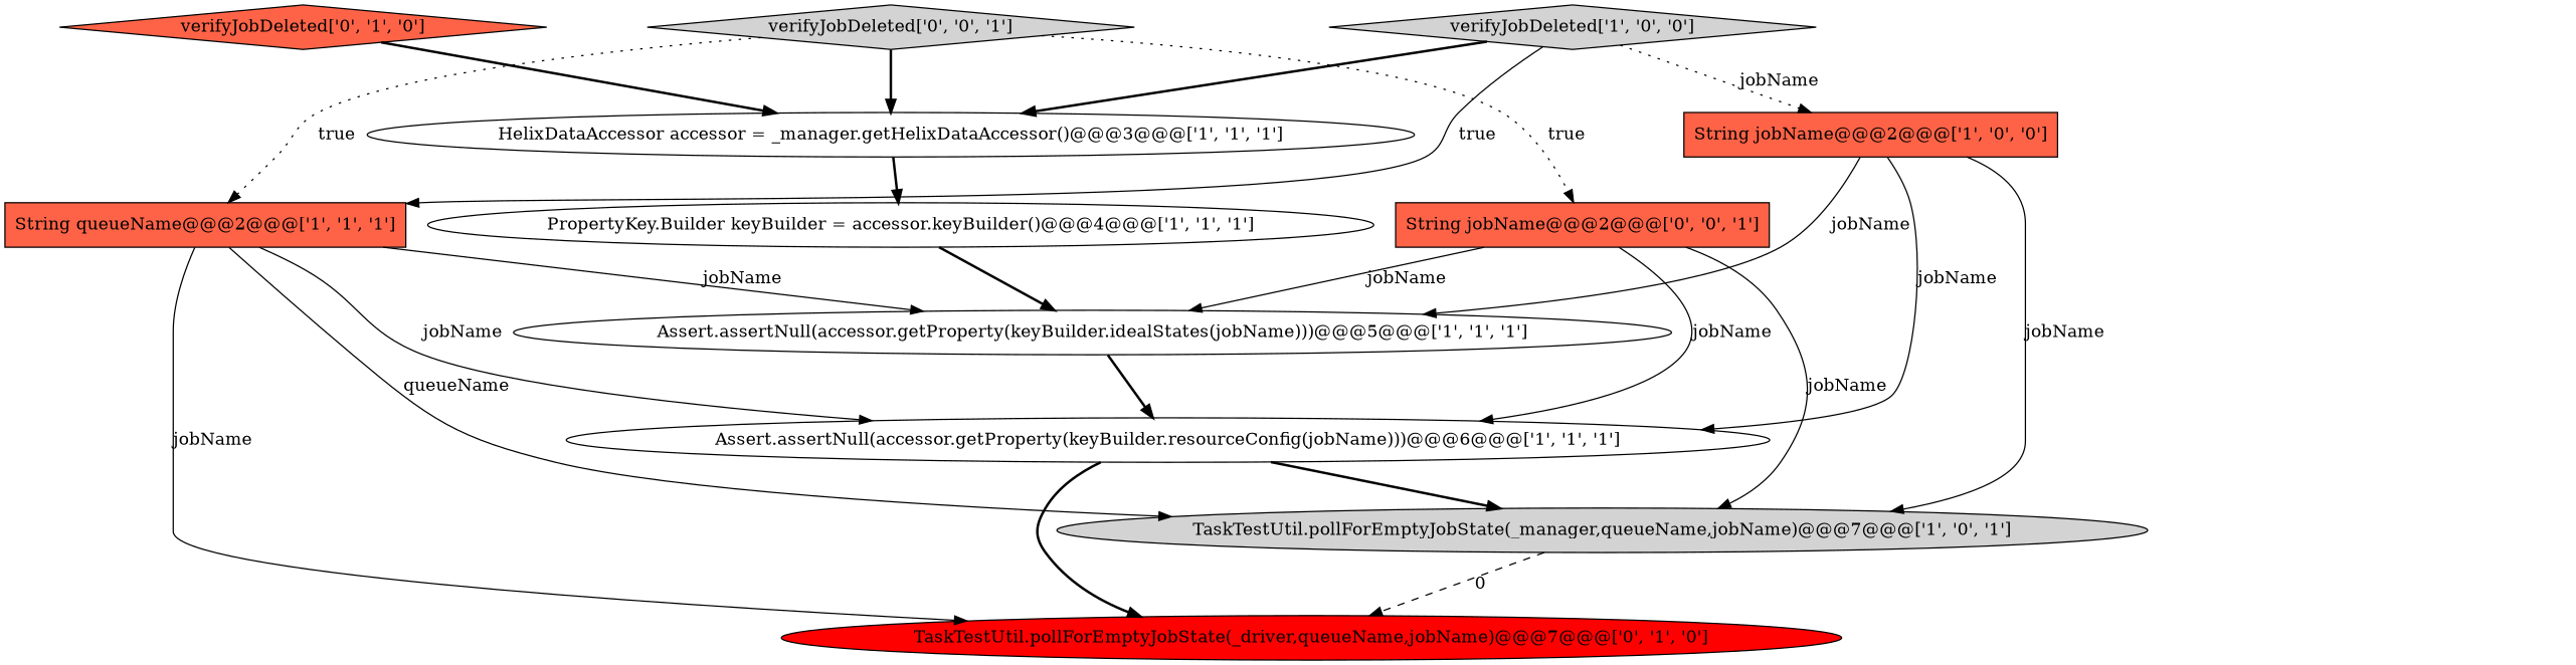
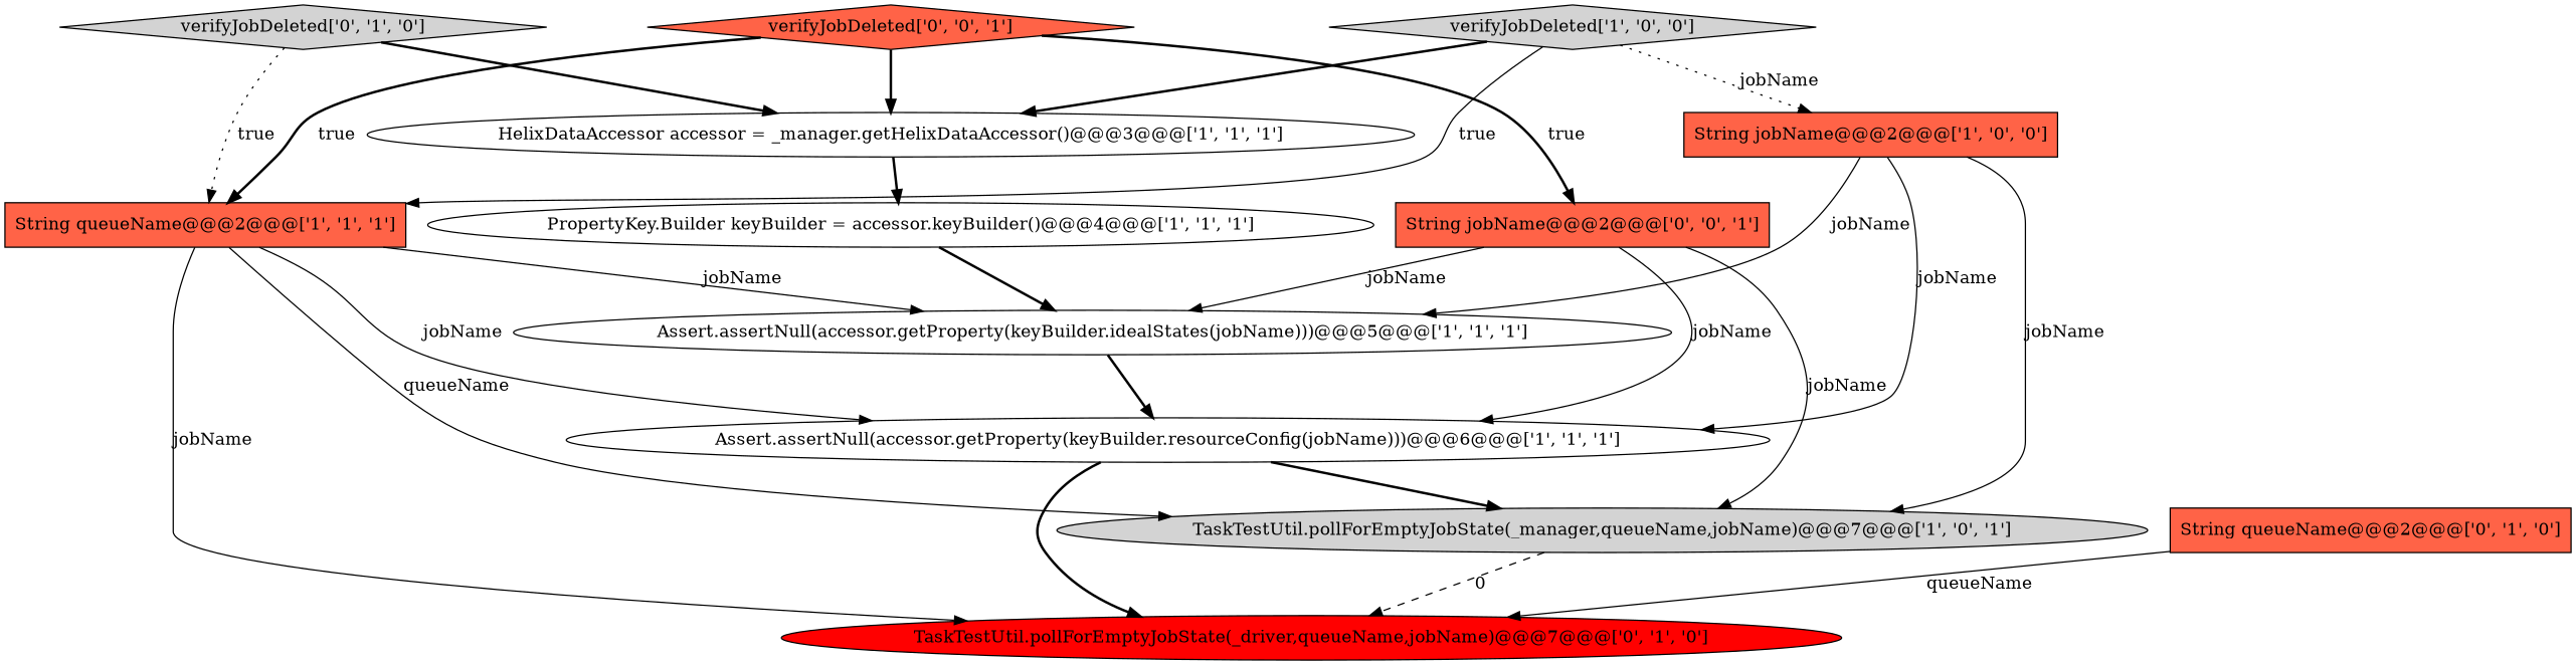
  digraph {
    node [fillcolor=tomato shape=ellipse style=filled]
    edge [style=solid]
    n1 [label="String jobName@@@2@@@['1', '0', '0']" shape=box]
    n2 [fillcolor=lightgray label="TaskTestUtil.pollForEmptyJobState(_manager,queueName,jobName)@@@7@@@['1', '0', '1']"]
    n3 [fillcolor=white label="Assert.assertNull(accessor.getProperty(keyBuilder.idealStates(jobName)))@@@5@@@['1', '1', '1']"]
    n4 [fillcolor=white label="Assert.assertNull(accessor.getProperty(keyBuilder.resourceConfig(jobName)))@@@6@@@['1', '1', '1']"]
    n5 [fillcolor=red label="TaskTestUtil.pollForEmptyJobState(_driver,queueName,jobName)@@@7@@@['0', '1', '0']"]
-   n6 [label="verifyJobDeleted['0', '1', '0']" shape=diamond]
+   n6 [fillcolor=lightgray label="verifyJobDeleted['0', '1', '0']" shape=diamond]
    n7 [label="String queueName@@@2@@@['1', '1', '1']" shape=box]
    n8 [fillcolor=white label="HelixDataAccessor accessor = _manager.getHelixDataAccessor()@@@3@@@['1', '1', '1']"]
+   n9 [label="String queueName@@@2@@@['0', '1', '0']" shape=box]
    n10 [fillcolor=white label="PropertyKey.Builder keyBuilder = accessor.keyBuilder()@@@4@@@['1', '1', '1']"]
    n11 [label="String jobName@@@2@@@['0', '0', '1']" shape=box]
    n12 [fillcolor=lightgray label="verifyJobDeleted['1', '0', '0']" shape=diamond]
-   n13 [fillcolor=lightgray label="verifyJobDeleted['0', '0', '1']" shape=diamond]
+   n13 [label="verifyJobDeleted['0', '0', '1']" shape=diamond]
    n1 -> n2 [label=jobName]
    n1 -> n3 [label=jobName]
    n1 -> n4 [label=jobName]
    n2 -> n5 [label=0 style=dashed]
    n3 -> n4 [style=bold]
    n4 -> n2 [style=bold]
    n4 -> n5 [style=bold]
+   n6 -> n7 [label=true style=dotted]
    n6 -> n8 [style=bold]
    n7 -> n2 [label=queueName]
    n7 -> n3 [label=jobName]
    n7 -> n4 [label=jobName]
    n7 -> n5 [label=jobName]
    n8 -> n10 [style=bold]
+   n9 -> n5 [label=queueName]
    n10 -> n3 [style=bold]
    n11 -> n2 [label=jobName]
    n11 -> n3 [label=jobName]
    n11 -> n4 [label=jobName]
    n12 -> n1 [label=jobName style=dotted]
    n12 -> n7 [label=true]
    n12 -> n8 [style=bold]
-   n13 -> n7 [label=true style=dotted]
+   n13 -> n7 [label=true style=bold]
    n13 -> n8 [style=bold]
-   n13 -> n11 [label=true style=dotted]
+   n13 -> n11 [label=true style=bold]
  }
